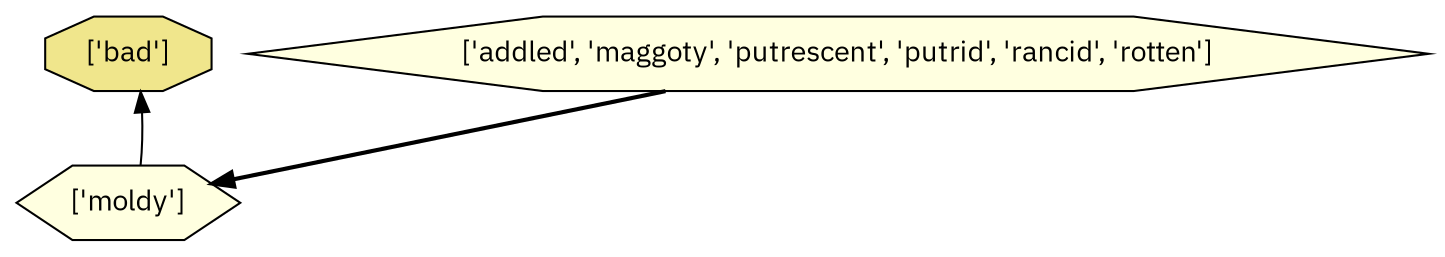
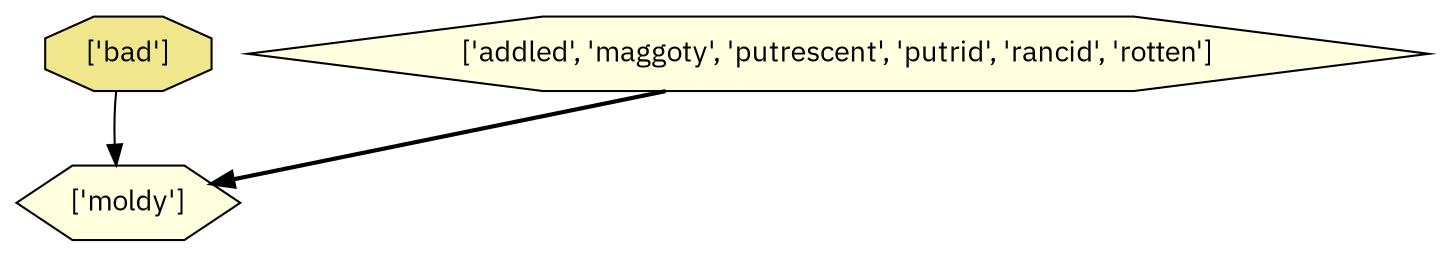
  strict digraph {
    fontname="IBM Plex Sans"
    node [fillcolor=lightyellow fontname="IBM Plex Sans" shape=hexagon style=filled]
    edge [fontname="IBM Plex Sans"]
    "['bad']" [fillcolor=khaki shape=octagon]
    "['moldy']"
    "['addled', 'maggoty', 'putrescent', 'putrid', 'rancid', 'rotten']"
-   "['moldy']" -> "['bad']" [style=solid]
+   "['bad']" -> "['moldy']" [style=solid]
    "['addled', 'maggoty', 'putrescent', 'putrid', 'rancid', 'rotten']" -> "['moldy']" [style=bold]
  }
